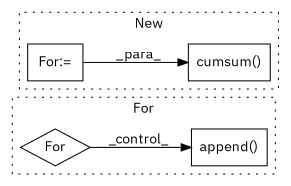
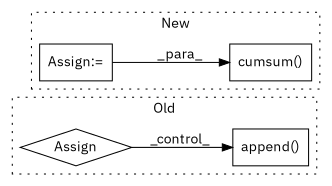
  digraph {
    fontname="IBM Plex Sans"
    rankdir=LR
    node [a=75 fontname="IBM Plex Sans" shape=box]
    edge [fontname="IBM Plex Sans"]
    n1 [l="14,1" label="append()" s="12636,12674"]
-   n2 [a=107 l="4,10" label=For s="12607,12626" shape=diamond]
+   n2 [a=107 l="4,10" label=Assign s="12607,12626" shape=diamond]
    n3 [l=14 label="cumsum()" s=12373]
-   n4 [a=68 l=3 label="For:=" s=12357]
+   n4 [a=68 l=3 label="Assign:=" s=12357]
    subgraph cluster_1 {
-     label=For
+     label=Old
      style=dotted
      n1
      n2
    }
    subgraph cluster_2 {
      label=New
      style=dotted
      n3
      n4
    }
    n2 -> n1 [label=_control_]
    n4 -> n3 [label=_para_]
  }
